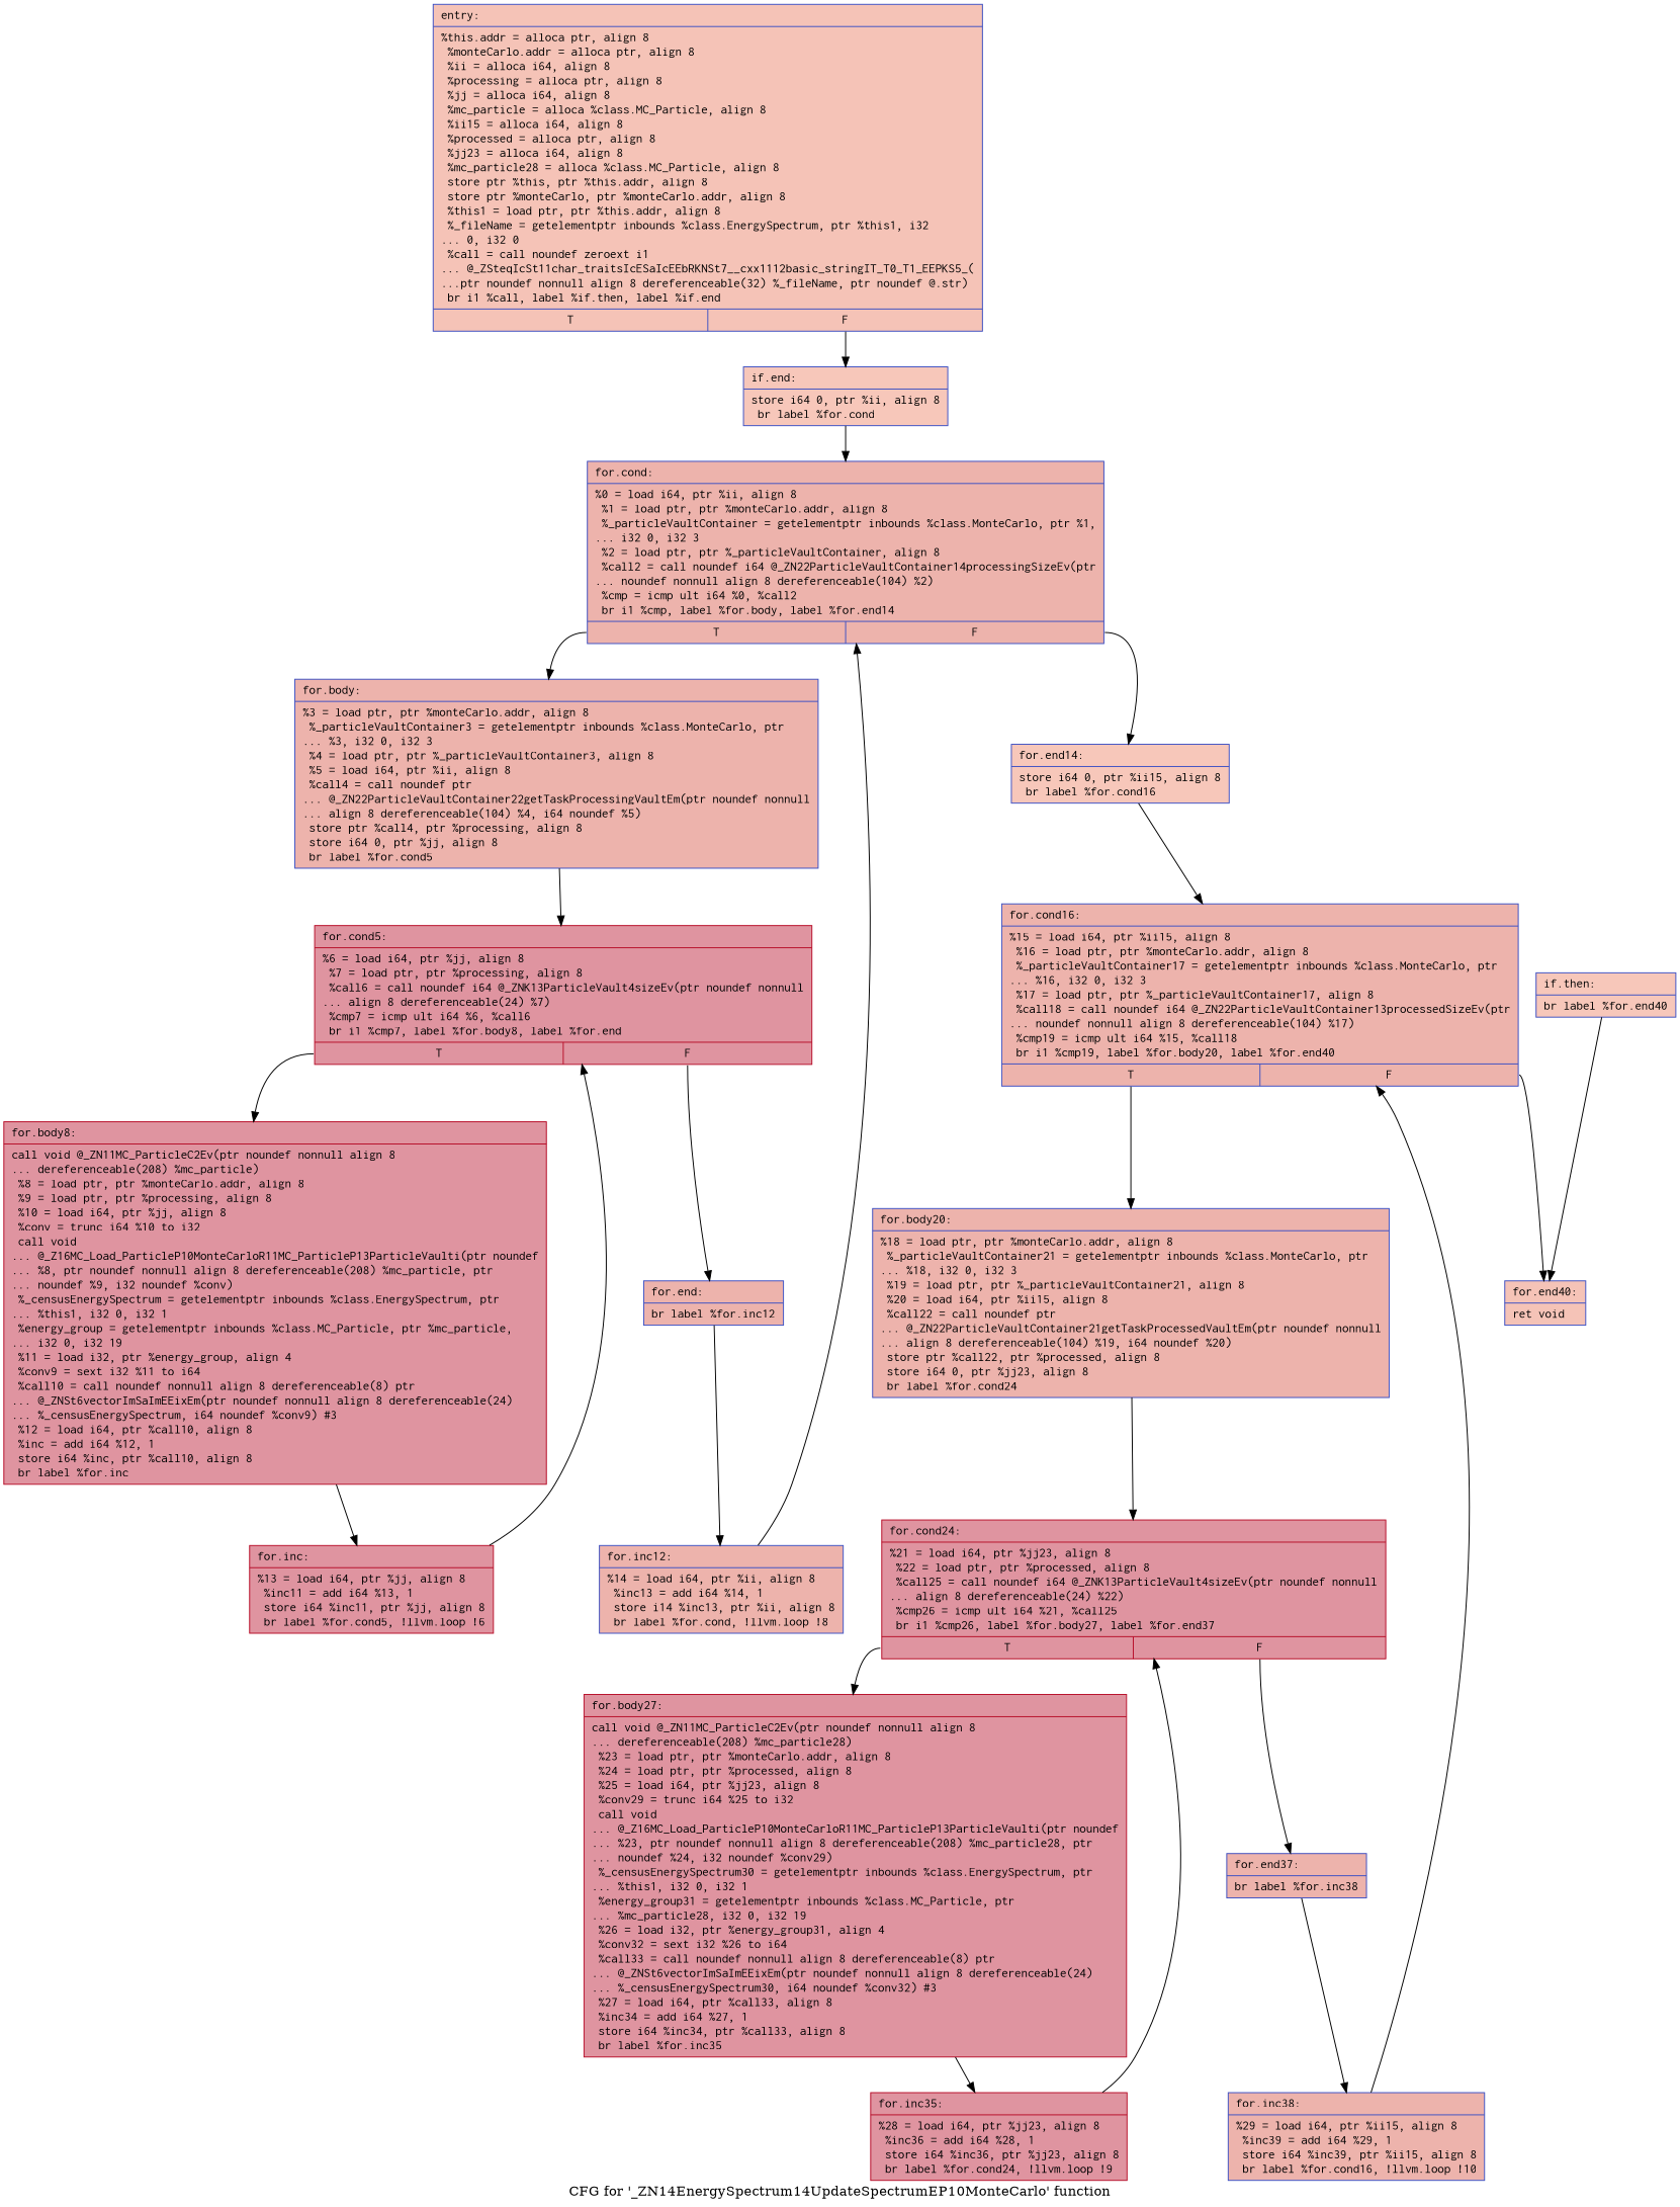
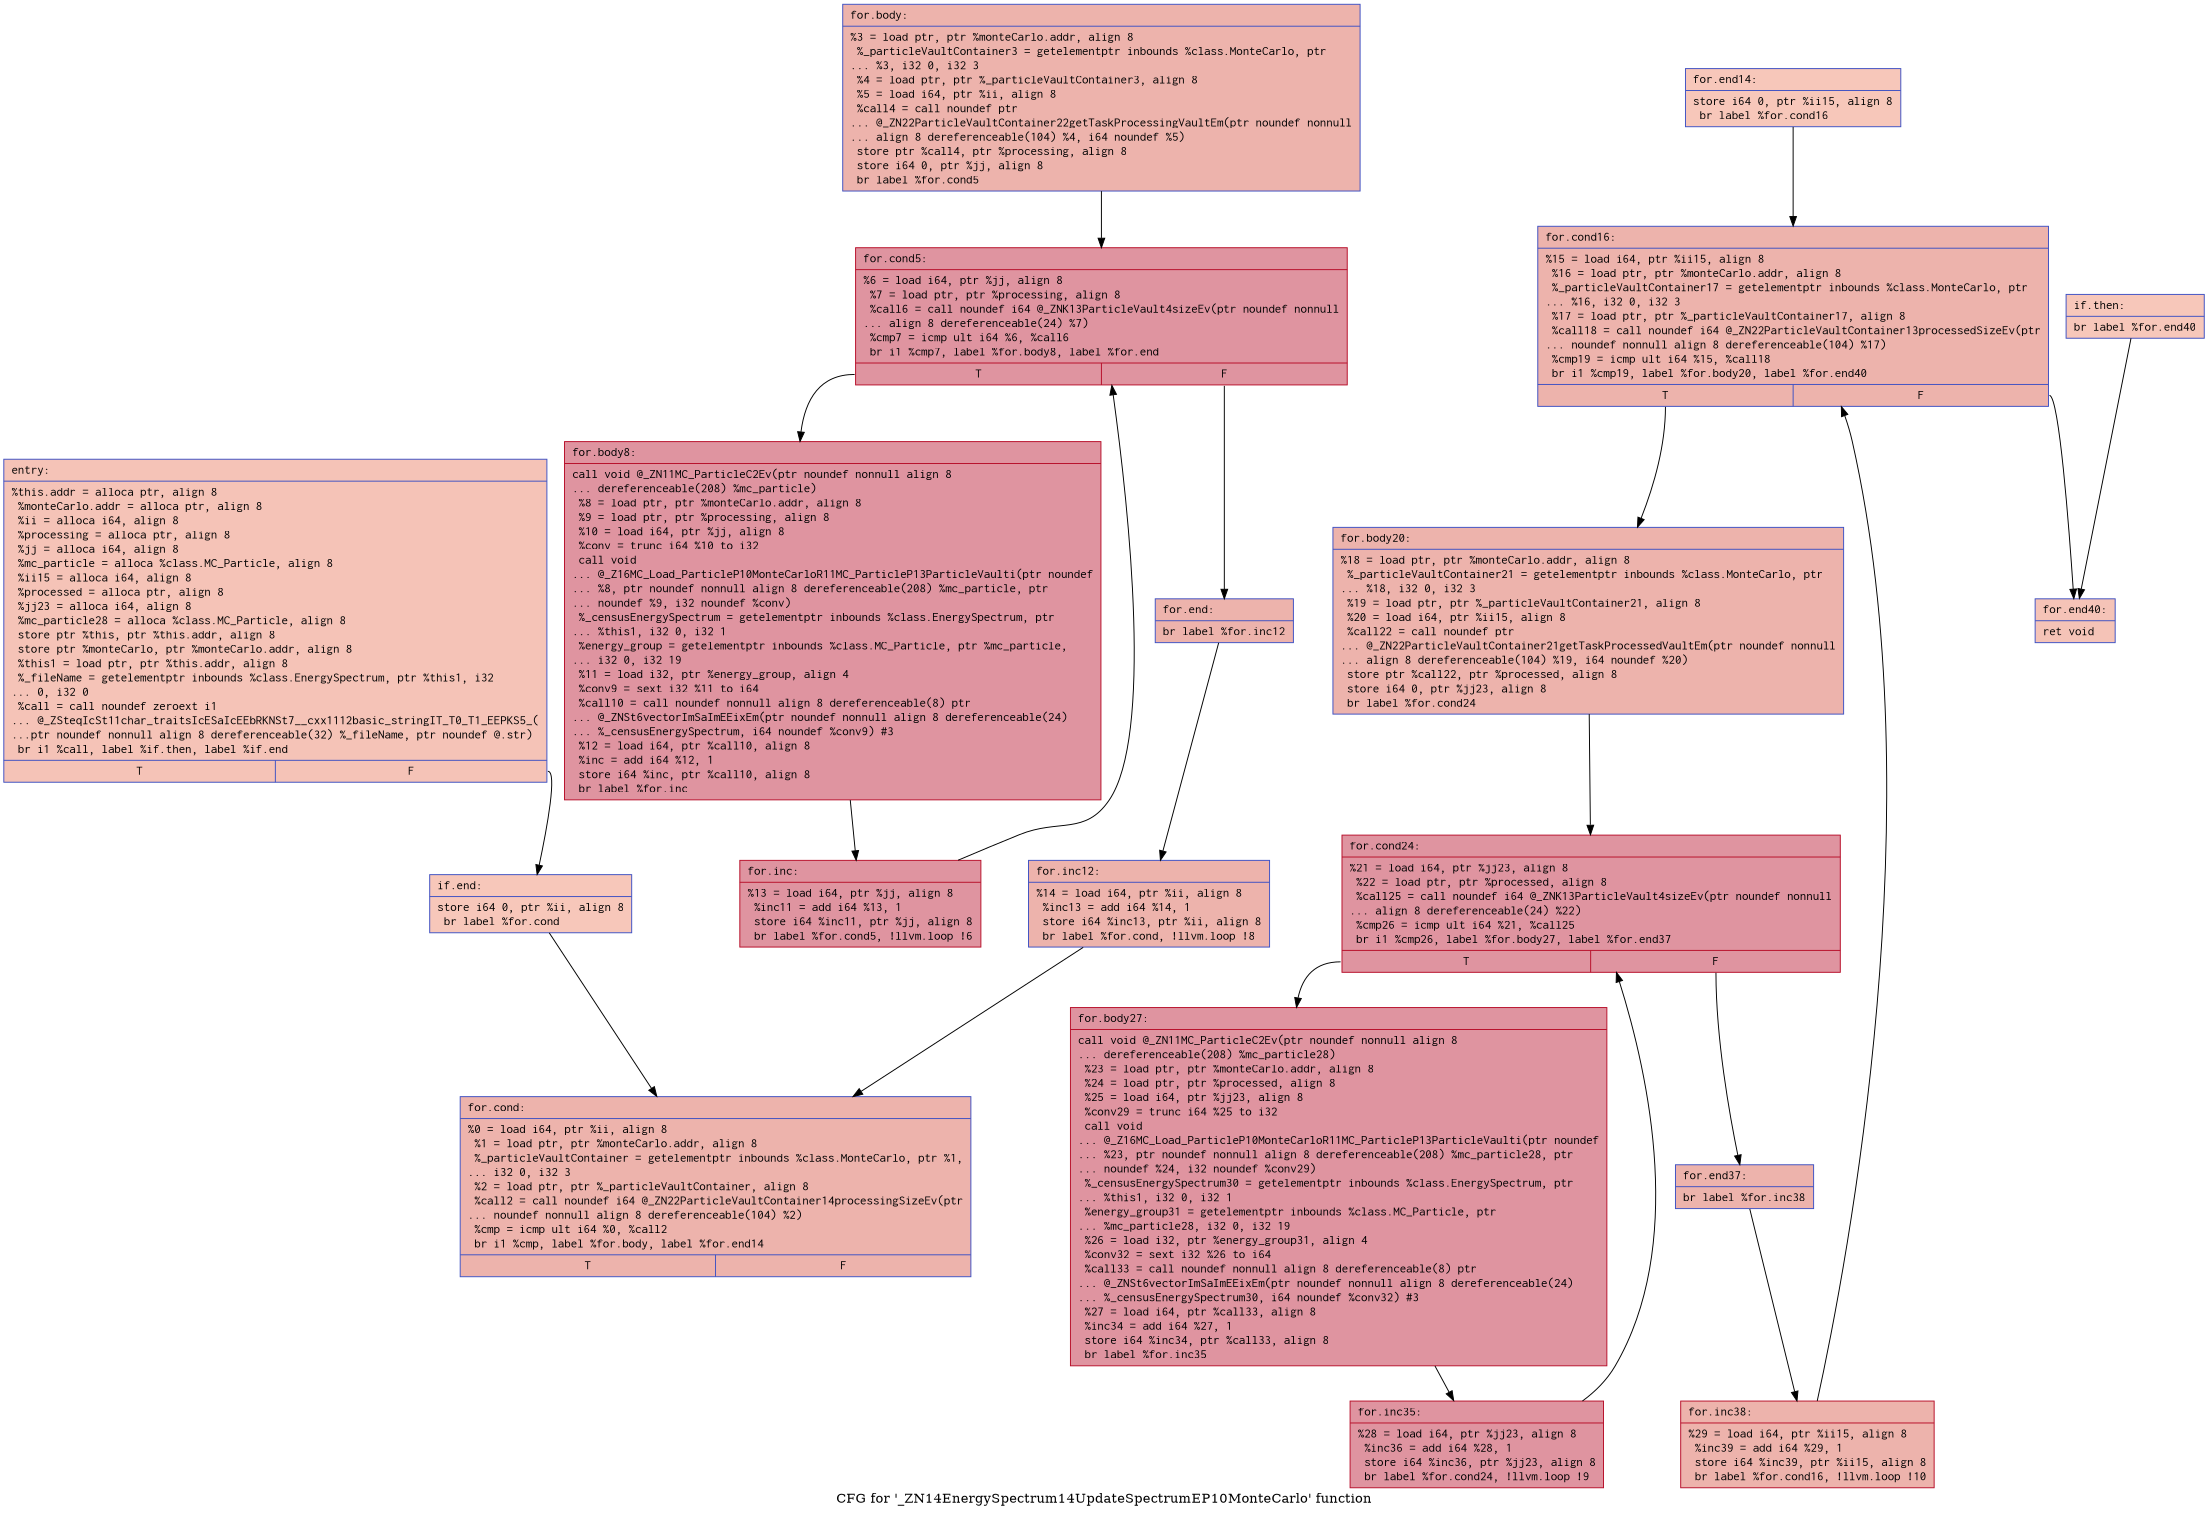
  digraph {
    label="CFG for '_ZN14EnergySpectrum14UpdateSpectrumEP10MonteCarlo' function"
    node [color="#3d50c3ff" fillcolor="#d6524470" fontname=Courier shape=record style=filled]
    n1 [fillcolor="#e8765c70" label="{entry:\l|  %this.addr = alloca ptr, align 8\l  %monteCarlo.addr = alloca ptr, align 8\l  %ii = alloca i64, align 8\l  %processing = alloca ptr, align 8\l  %jj = alloca i64, align 8\l  %mc_particle = alloca %class.MC_Particle, align 8\l  %ii15 = alloca i64, align 8\l  %processed = alloca ptr, align 8\l  %jj23 = alloca i64, align 8\l  %mc_particle28 = alloca %class.MC_Particle, align 8\l  store ptr %this, ptr %this.addr, align 8\l  store ptr %monteCarlo, ptr %monteCarlo.addr, align 8\l  %this1 = load ptr, ptr %this.addr, align 8\l  %_fileName = getelementptr inbounds %class.EnergySpectrum, ptr %this1, i32\l... 0, i32 0\l  %call = call noundef zeroext i1\l... @_ZSteqIcSt11char_traitsIcESaIcEEbRKNSt7__cxx1112basic_stringIT_T0_T1_EEPKS5_(\l...ptr noundef nonnull align 8 dereferenceable(32) %_fileName, ptr noundef @.str)\l  br i1 %call, label %if.then, label %if.end\l|{<s0>T|<s1>F}}"]
    n2 [fillcolor="#ec7f6370" label="{if.end:\l|  store i64 0, ptr %ii, align 8\l  br label %for.cond\l}"]
    n3 [fillcolor="#ec7f6370" label="{if.then:\l|  br label %for.end40\l}"]
    n4 [fillcolor="#e8765c70" label="{for.end40:\l|  ret void\l}"]
    n5 [label="{for.cond:\l|  %0 = load i64, ptr %ii, align 8\l  %1 = load ptr, ptr %monteCarlo.addr, align 8\l  %_particleVaultContainer = getelementptr inbounds %class.MonteCarlo, ptr %1,\l... i32 0, i32 3\l  %2 = load ptr, ptr %_particleVaultContainer, align 8\l  %call2 = call noundef i64 @_ZN22ParticleVaultContainer14processingSizeEv(ptr\l... noundef nonnull align 8 dereferenceable(104) %2)\l  %cmp = icmp ult i64 %0, %call2\l  br i1 %cmp, label %for.body, label %for.end14\l|{<s0>T|<s1>F}}"]
    n6 [label="{for.body:\l|  %3 = load ptr, ptr %monteCarlo.addr, align 8\l  %_particleVaultContainer3 = getelementptr inbounds %class.MonteCarlo, ptr\l... %3, i32 0, i32 3\l  %4 = load ptr, ptr %_particleVaultContainer3, align 8\l  %5 = load i64, ptr %ii, align 8\l  %call4 = call noundef ptr\l... @_ZN22ParticleVaultContainer22getTaskProcessingVaultEm(ptr noundef nonnull\l... align 8 dereferenceable(104) %4, i64 noundef %5)\l  store ptr %call4, ptr %processing, align 8\l  store i64 0, ptr %jj, align 8\l  br label %for.cond5\l}"]
    n7 [fillcolor="#ec7f6370" label="{for.end14:\l|  store i64 0, ptr %ii15, align 8\l  br label %for.cond16\l}"]
    n8 [color="#b70d28ff" fillcolor="#b70d2870" label="{for.cond5:\l|  %6 = load i64, ptr %jj, align 8\l  %7 = load ptr, ptr %processing, align 8\l  %call6 = call noundef i64 @_ZNK13ParticleVault4sizeEv(ptr noundef nonnull\l... align 8 dereferenceable(24) %7)\l  %cmp7 = icmp ult i64 %6, %call6\l  br i1 %cmp7, label %for.body8, label %for.end\l|{<s0>T|<s1>F}}"]
    n9 [label="{for.cond16:\l|  %15 = load i64, ptr %ii15, align 8\l  %16 = load ptr, ptr %monteCarlo.addr, align 8\l  %_particleVaultContainer17 = getelementptr inbounds %class.MonteCarlo, ptr\l... %16, i32 0, i32 3\l  %17 = load ptr, ptr %_particleVaultContainer17, align 8\l  %call18 = call noundef i64 @_ZN22ParticleVaultContainer13processedSizeEv(ptr\l... noundef nonnull align 8 dereferenceable(104) %17)\l  %cmp19 = icmp ult i64 %15, %call18\l  br i1 %cmp19, label %for.body20, label %for.end40\l|{<s0>T|<s1>F}}"]
    n10 [color="#b70d28ff" fillcolor="#b70d2870" label="{for.body8:\l|  call void @_ZN11MC_ParticleC2Ev(ptr noundef nonnull align 8\l... dereferenceable(208) %mc_particle)\l  %8 = load ptr, ptr %monteCarlo.addr, align 8\l  %9 = load ptr, ptr %processing, align 8\l  %10 = load i64, ptr %jj, align 8\l  %conv = trunc i64 %10 to i32\l  call void\l... @_Z16MC_Load_ParticleP10MonteCarloR11MC_ParticleP13ParticleVaulti(ptr noundef\l... %8, ptr noundef nonnull align 8 dereferenceable(208) %mc_particle, ptr\l... noundef %9, i32 noundef %conv)\l  %_censusEnergySpectrum = getelementptr inbounds %class.EnergySpectrum, ptr\l... %this1, i32 0, i32 1\l  %energy_group = getelementptr inbounds %class.MC_Particle, ptr %mc_particle,\l... i32 0, i32 19\l  %11 = load i32, ptr %energy_group, align 4\l  %conv9 = sext i32 %11 to i64\l  %call10 = call noundef nonnull align 8 dereferenceable(8) ptr\l... @_ZNSt6vectorImSaImEEixEm(ptr noundef nonnull align 8 dereferenceable(24)\l... %_censusEnergySpectrum, i64 noundef %conv9) #3\l  %12 = load i64, ptr %call10, align 8\l  %inc = add i64 %12, 1\l  store i64 %inc, ptr %call10, align 8\l  br label %for.inc\l}"]
    n11 [label="{for.end:\l|  br label %for.inc12\l}"]
    n12 [label="{for.body20:\l|  %18 = load ptr, ptr %monteCarlo.addr, align 8\l  %_particleVaultContainer21 = getelementptr inbounds %class.MonteCarlo, ptr\l... %18, i32 0, i32 3\l  %19 = load ptr, ptr %_particleVaultContainer21, align 8\l  %20 = load i64, ptr %ii15, align 8\l  %call22 = call noundef ptr\l... @_ZN22ParticleVaultContainer21getTaskProcessedVaultEm(ptr noundef nonnull\l... align 8 dereferenceable(104) %19, i64 noundef %20)\l  store ptr %call22, ptr %processed, align 8\l  store i64 0, ptr %jj23, align 8\l  br label %for.cond24\l}"]
    n13 [color="#b70d28ff" fillcolor="#b70d2870" label="{for.inc:\l|  %13 = load i64, ptr %jj, align 8\l  %inc11 = add i64 %13, 1\l  store i64 %inc11, ptr %jj, align 8\l  br label %for.cond5, !llvm.loop !6\l}"]
-   n14 [label="{for.inc12:\l|  %14 = load i64, ptr %ii, align 8\l  %inc13 = add i64 %14, 1\l  store i14 %inc13, ptr %ii, align 8\l  br label %for.cond, !llvm.loop !8\l}"]
+   n14 [label="{for.inc12:\l|  %14 = load i64, ptr %ii, align 8\l  %inc13 = add i64 %14, 1\l  store i64 %inc13, ptr %ii, align 8\l  br label %for.cond, !llvm.loop !8\l}"]
    n15 [color="#b70d28ff" fillcolor="#b70d2870" label="{for.cond24:\l|  %21 = load i64, ptr %jj23, align 8\l  %22 = load ptr, ptr %processed, align 8\l  %call25 = call noundef i64 @_ZNK13ParticleVault4sizeEv(ptr noundef nonnull\l... align 8 dereferenceable(24) %22)\l  %cmp26 = icmp ult i64 %21, %call25\l  br i1 %cmp26, label %for.body27, label %for.end37\l|{<s0>T|<s1>F}}"]
    n16 [color="#b70d28ff" fillcolor="#b70d2870" label="{for.body27:\l|  call void @_ZN11MC_ParticleC2Ev(ptr noundef nonnull align 8\l... dereferenceable(208) %mc_particle28)\l  %23 = load ptr, ptr %monteCarlo.addr, align 8\l  %24 = load ptr, ptr %processed, align 8\l  %25 = load i64, ptr %jj23, align 8\l  %conv29 = trunc i64 %25 to i32\l  call void\l... @_Z16MC_Load_ParticleP10MonteCarloR11MC_ParticleP13ParticleVaulti(ptr noundef\l... %23, ptr noundef nonnull align 8 dereferenceable(208) %mc_particle28, ptr\l... noundef %24, i32 noundef %conv29)\l  %_censusEnergySpectrum30 = getelementptr inbounds %class.EnergySpectrum, ptr\l... %this1, i32 0, i32 1\l  %energy_group31 = getelementptr inbounds %class.MC_Particle, ptr\l... %mc_particle28, i32 0, i32 19\l  %26 = load i32, ptr %energy_group31, align 4\l  %conv32 = sext i32 %26 to i64\l  %call33 = call noundef nonnull align 8 dereferenceable(8) ptr\l... @_ZNSt6vectorImSaImEEixEm(ptr noundef nonnull align 8 dereferenceable(24)\l... %_censusEnergySpectrum30, i64 noundef %conv32) #3\l  %27 = load i64, ptr %call33, align 8\l  %inc34 = add i64 %27, 1\l  store i64 %inc34, ptr %call33, align 8\l  br label %for.inc35\l}"]
    n17 [label="{for.end37:\l|  br label %for.inc38\l}"]
    n18 [color="#b70d28ff" fillcolor="#b70d2870" label="{for.inc35:\l|  %28 = load i64, ptr %jj23, align 8\l  %inc36 = add i64 %28, 1\l  store i64 %inc36, ptr %jj23, align 8\l  br label %for.cond24, !llvm.loop !9\l}"]
-   n19 [label="{for.inc38:\l|  %29 = load i64, ptr %ii15, align 8\l  %inc39 = add i64 %29, 1\l  store i64 %inc39, ptr %ii15, align 8\l  br label %for.cond16, !llvm.loop !10\l}"]
+   n19 [color="#b70d28ff" label="{for.inc38:\l|  %29 = load i64, ptr %ii15, align 8\l  %inc39 = add i64 %29, 1\l  store i64 %inc39, ptr %ii15, align 8\l  br label %for.cond16, !llvm.loop !10\l}"]
    n1 -> n2 [tailport=s1]
    n2 -> n5
    n3 -> n4
-   n5 -> n6 [tailport=s0]
-   n5 -> n7 [tailport=s1]
    n6 -> n8
    n7 -> n9
    n8 -> n10 [tailport=s0]
    n8 -> n11 [tailport=s1]
    n9 -> n4 [tailport=s1]
    n9 -> n12 [tailport=s0]
    n10 -> n13
    n11 -> n14
    n12 -> n15
    n13 -> n8
    n14 -> n5
    n15 -> n16 [tailport=s0]
    n15 -> n17 [tailport=s1]
    n16 -> n18
    n17 -> n19
    n18 -> n15
    n19 -> n9
  }
